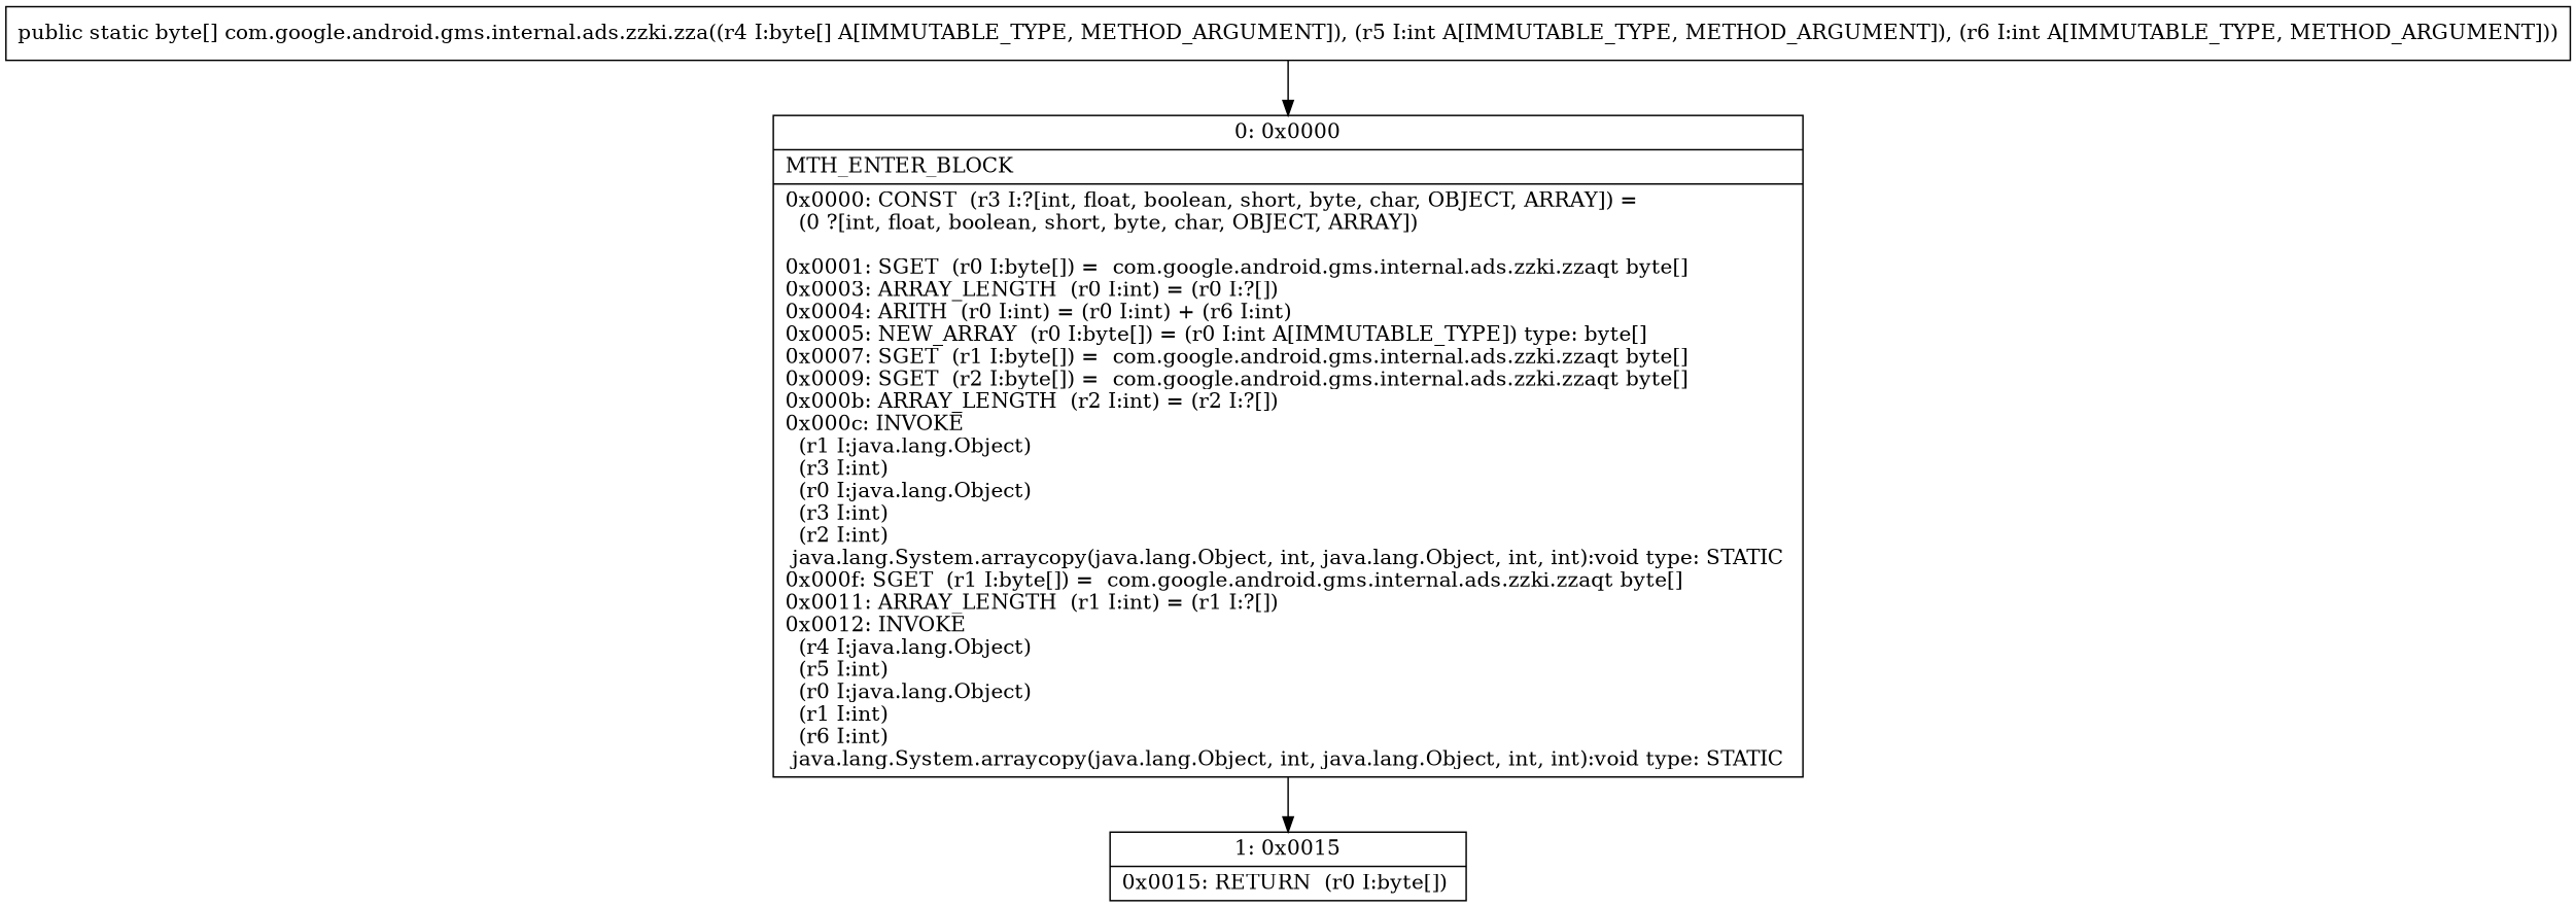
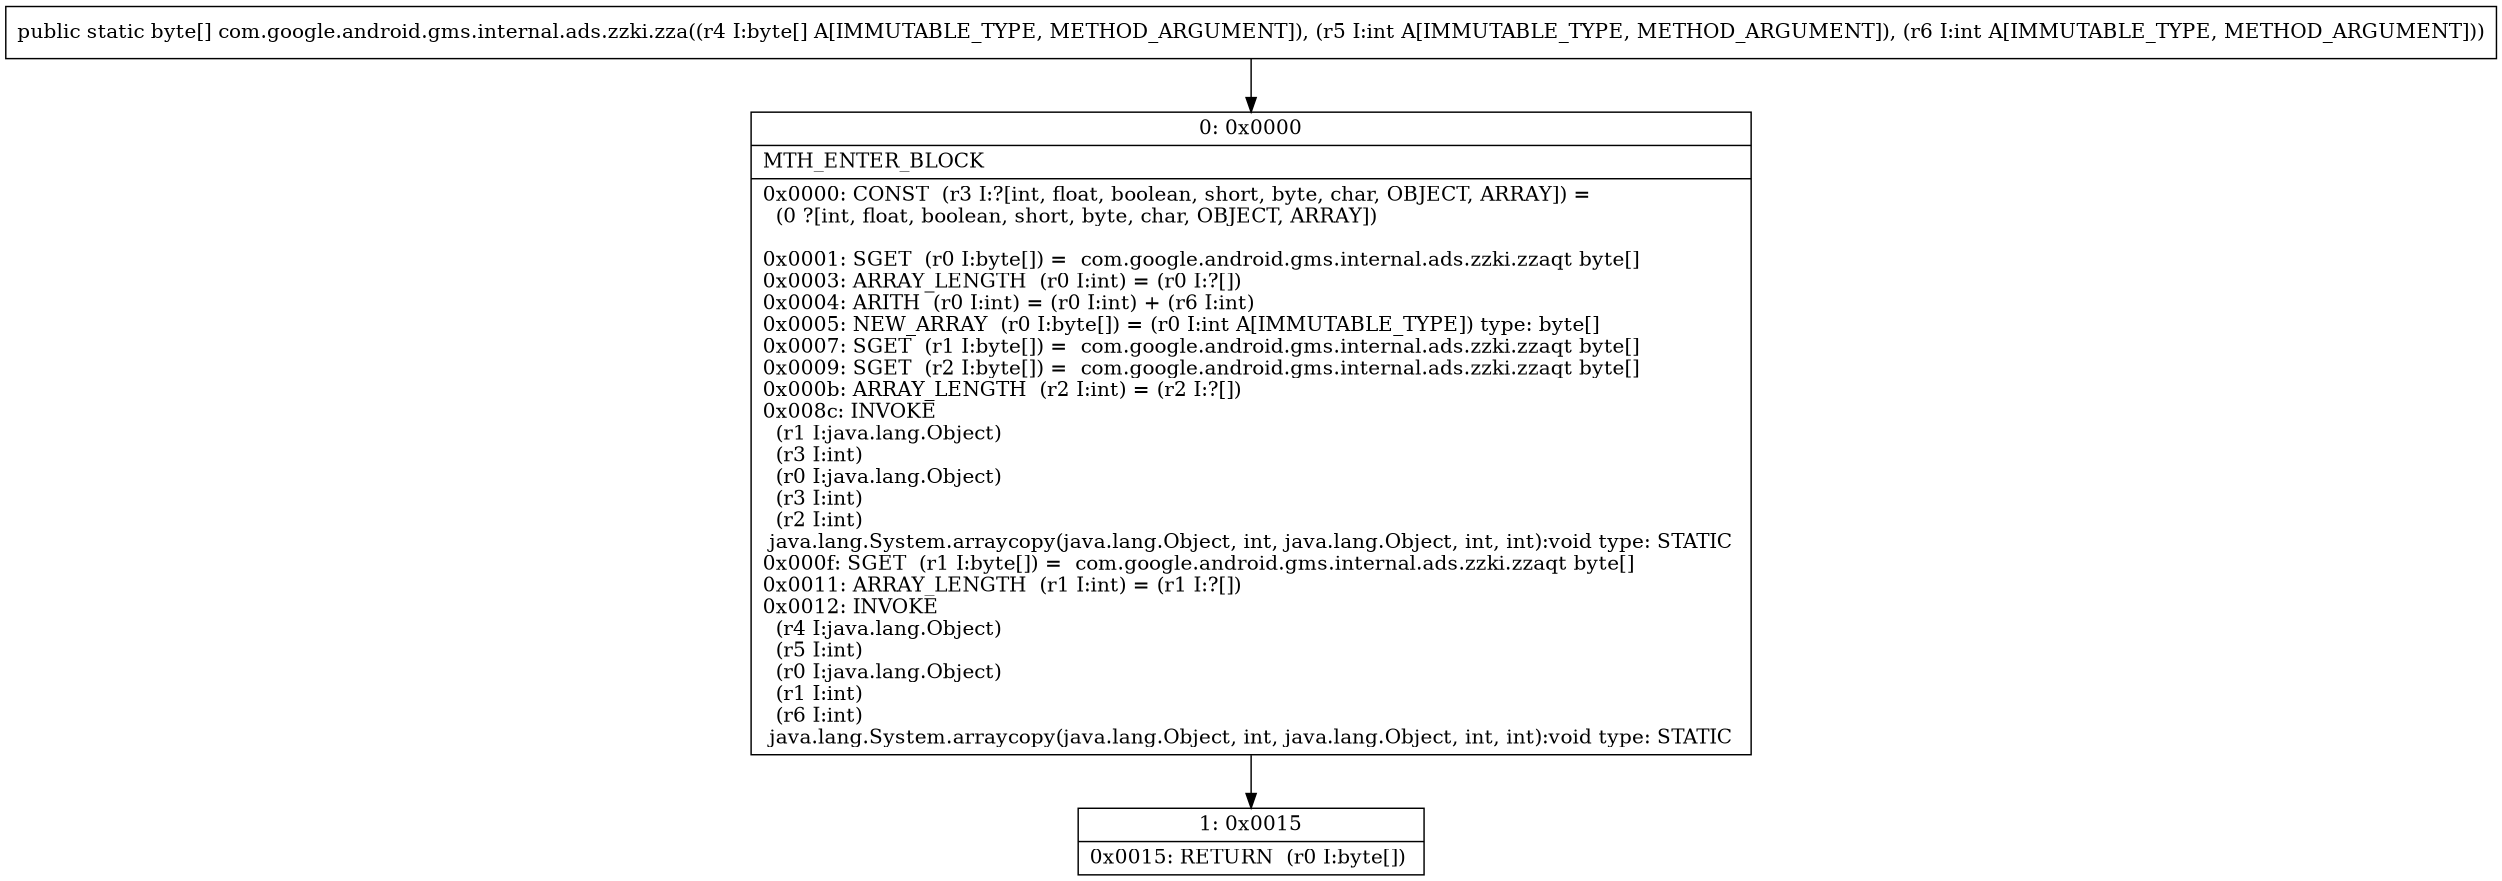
  digraph {
    node [shape=record]
-   n1 [label="{0\:\ 0x0000|MTH_ENTER_BLOCK\l|0x0000: CONST  (r3 I:?[int, float, boolean, short, byte, char, OBJECT, ARRAY]) = \l  (0 ?[int, float, boolean, short, byte, char, OBJECT, ARRAY])\l \l0x0001: SGET  (r0 I:byte[]) =  com.google.android.gms.internal.ads.zzki.zzaqt byte[] \l0x0003: ARRAY_LENGTH  (r0 I:int) = (r0 I:?[]) \l0x0004: ARITH  (r0 I:int) = (r0 I:int) + (r6 I:int) \l0x0005: NEW_ARRAY  (r0 I:byte[]) = (r0 I:int A[IMMUTABLE_TYPE]) type: byte[] \l0x0007: SGET  (r1 I:byte[]) =  com.google.android.gms.internal.ads.zzki.zzaqt byte[] \l0x0009: SGET  (r2 I:byte[]) =  com.google.android.gms.internal.ads.zzki.zzaqt byte[] \l0x000b: ARRAY_LENGTH  (r2 I:int) = (r2 I:?[]) \l0x000c: INVOKE  \l  (r1 I:java.lang.Object)\l  (r3 I:int)\l  (r0 I:java.lang.Object)\l  (r3 I:int)\l  (r2 I:int)\l java.lang.System.arraycopy(java.lang.Object, int, java.lang.Object, int, int):void type: STATIC \l0x000f: SGET  (r1 I:byte[]) =  com.google.android.gms.internal.ads.zzki.zzaqt byte[] \l0x0011: ARRAY_LENGTH  (r1 I:int) = (r1 I:?[]) \l0x0012: INVOKE  \l  (r4 I:java.lang.Object)\l  (r5 I:int)\l  (r0 I:java.lang.Object)\l  (r1 I:int)\l  (r6 I:int)\l java.lang.System.arraycopy(java.lang.Object, int, java.lang.Object, int, int):void type: STATIC \l}"]
+   n1 [label="{0\:\ 0x0000|MTH_ENTER_BLOCK\l|0x0000: CONST  (r3 I:?[int, float, boolean, short, byte, char, OBJECT, ARRAY]) = \l  (0 ?[int, float, boolean, short, byte, char, OBJECT, ARRAY])\l \l0x0001: SGET  (r0 I:byte[]) =  com.google.android.gms.internal.ads.zzki.zzaqt byte[] \l0x0003: ARRAY_LENGTH  (r0 I:int) = (r0 I:?[]) \l0x0004: ARITH  (r0 I:int) = (r0 I:int) + (r6 I:int) \l0x0005: NEW_ARRAY  (r0 I:byte[]) = (r0 I:int A[IMMUTABLE_TYPE]) type: byte[] \l0x0007: SGET  (r1 I:byte[]) =  com.google.android.gms.internal.ads.zzki.zzaqt byte[] \l0x0009: SGET  (r2 I:byte[]) =  com.google.android.gms.internal.ads.zzki.zzaqt byte[] \l0x000b: ARRAY_LENGTH  (r2 I:int) = (r2 I:?[]) \l0x008c: INVOKE  \l  (r1 I:java.lang.Object)\l  (r3 I:int)\l  (r0 I:java.lang.Object)\l  (r3 I:int)\l  (r2 I:int)\l java.lang.System.arraycopy(java.lang.Object, int, java.lang.Object, int, int):void type: STATIC \l0x000f: SGET  (r1 I:byte[]) =  com.google.android.gms.internal.ads.zzki.zzaqt byte[] \l0x0011: ARRAY_LENGTH  (r1 I:int) = (r1 I:?[]) \l0x0012: INVOKE  \l  (r4 I:java.lang.Object)\l  (r5 I:int)\l  (r0 I:java.lang.Object)\l  (r1 I:int)\l  (r6 I:int)\l java.lang.System.arraycopy(java.lang.Object, int, java.lang.Object, int, int):void type: STATIC \l}"]
    n2 [label="{1\:\ 0x0015|0x0015: RETURN  (r0 I:byte[]) \l}"]
    n3 [label="{public static byte[] com.google.android.gms.internal.ads.zzki.zza((r4 I:byte[] A[IMMUTABLE_TYPE, METHOD_ARGUMENT]), (r5 I:int A[IMMUTABLE_TYPE, METHOD_ARGUMENT]), (r6 I:int A[IMMUTABLE_TYPE, METHOD_ARGUMENT])) }"]
    n1 -> n2
    n3 -> n1
  }
